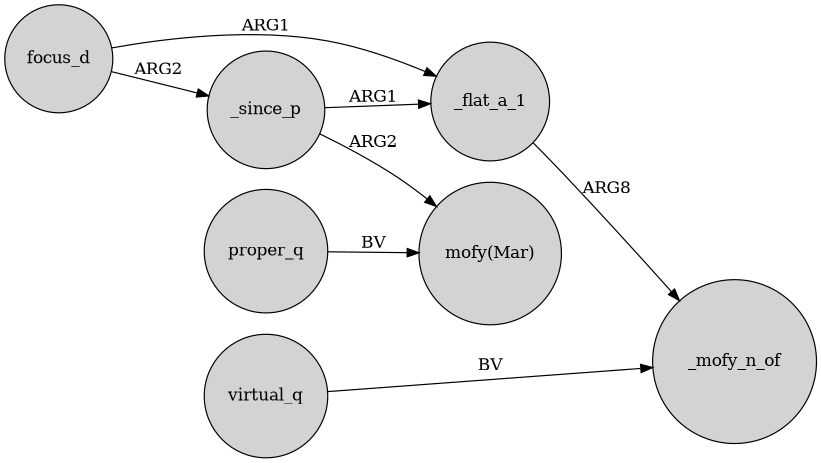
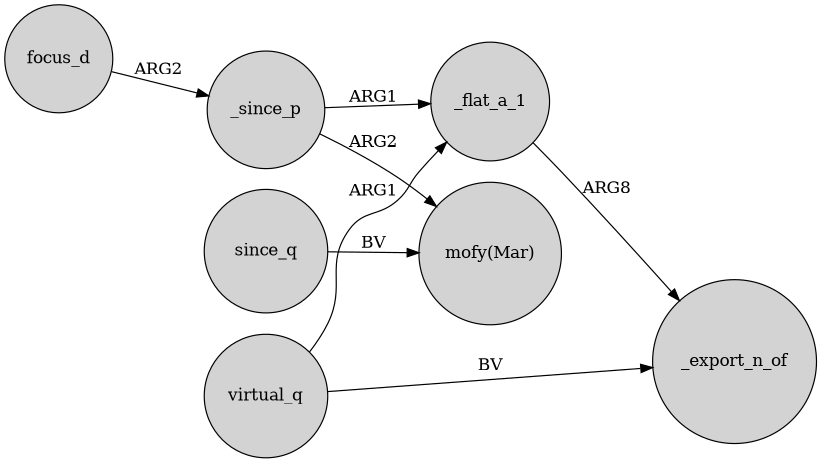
  digraph {
    rankdir=LR
    node [shape=circle style=filled]
    focus_d
    _since_p
    _flat_a_1
    "mofy(Mar)"
-   _export_n_of [label=_mofy_n_of]
-   proper_q
+   _export_n_of
+   proper_q [label=since_q]
    n7 [label=virtual_q]
    focus_d -> _since_p [label=ARG2]
-   focus_d -> _flat_a_1 [label=ARG1]
+   n7 -> _flat_a_1 [label=ARG1]
    _since_p -> _flat_a_1 [label=ARG1]
    _since_p -> "mofy(Mar)" [label=ARG2]
    _flat_a_1 -> _export_n_of [label=ARG8]
    proper_q -> "mofy(Mar)" [label=BV]
    n7 -> _export_n_of [label=BV]
  }
